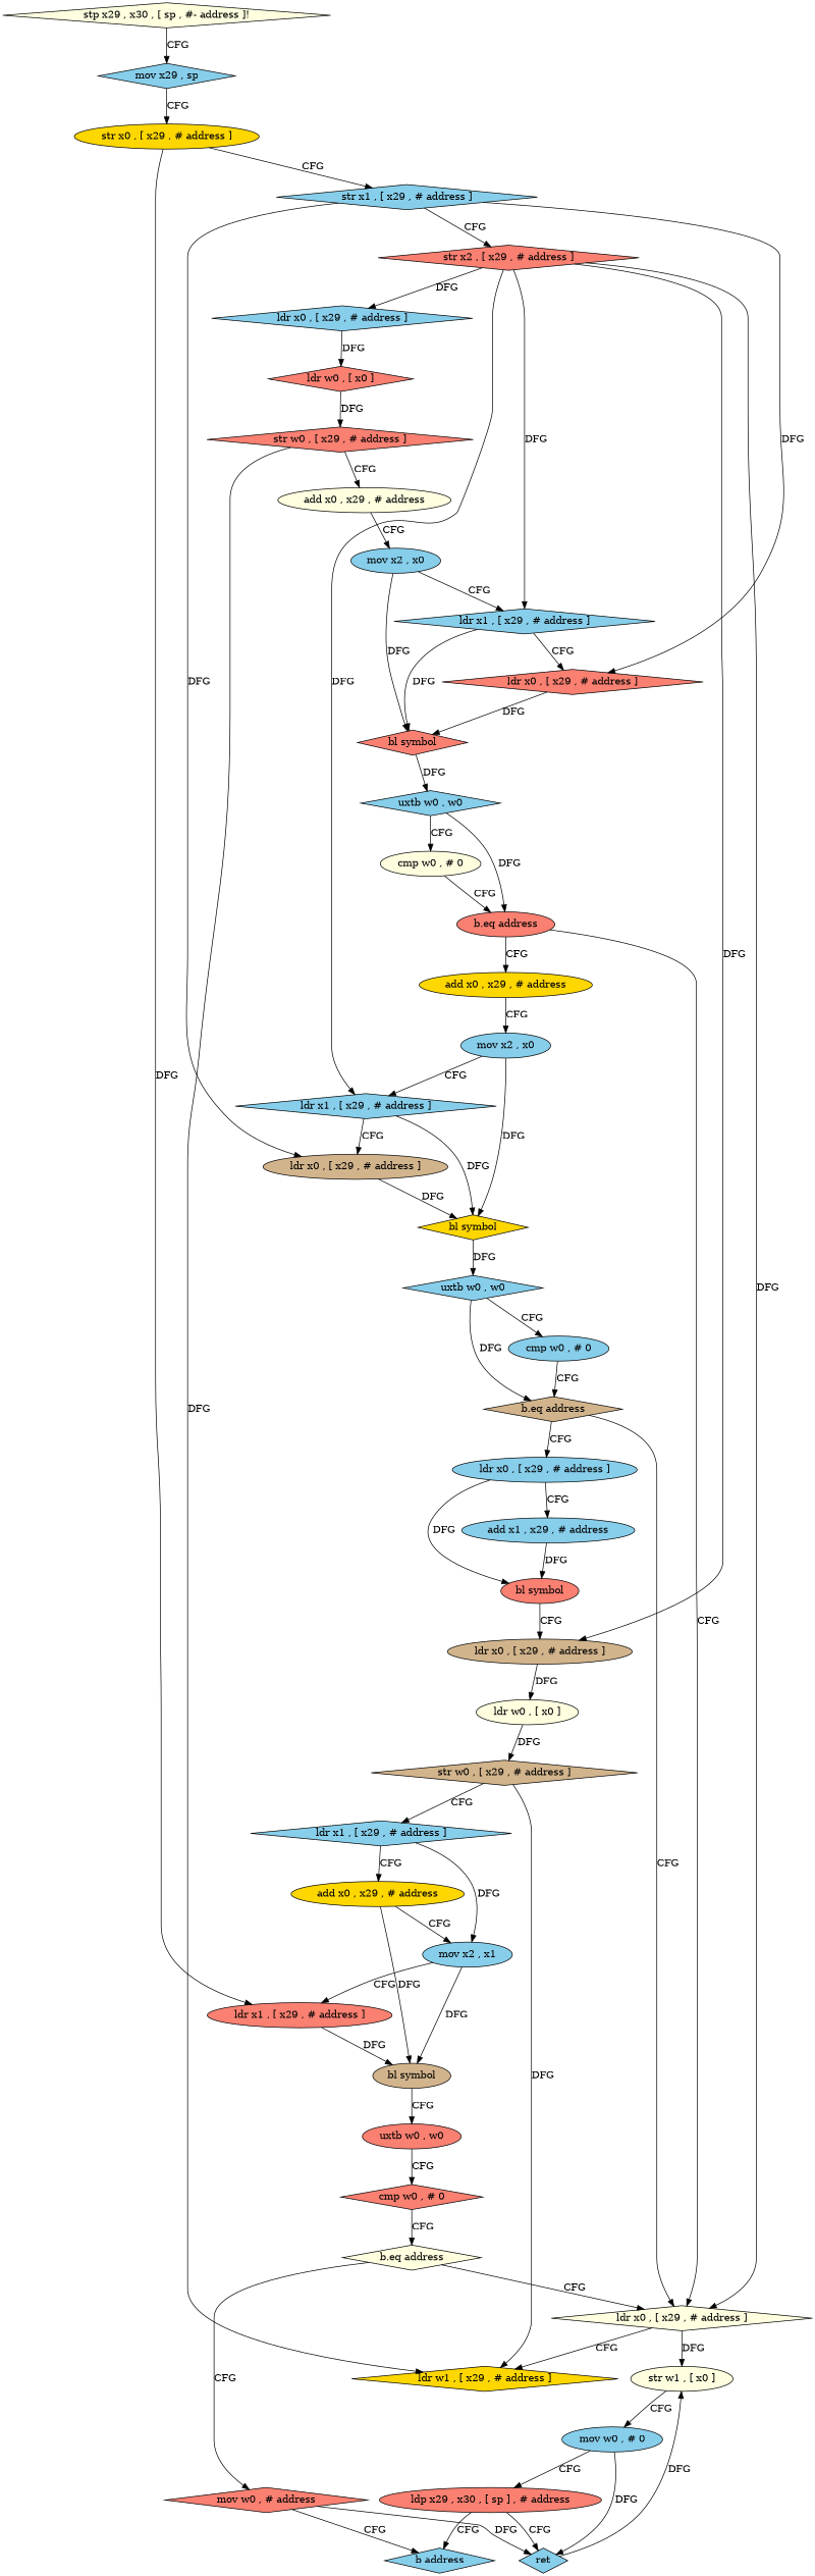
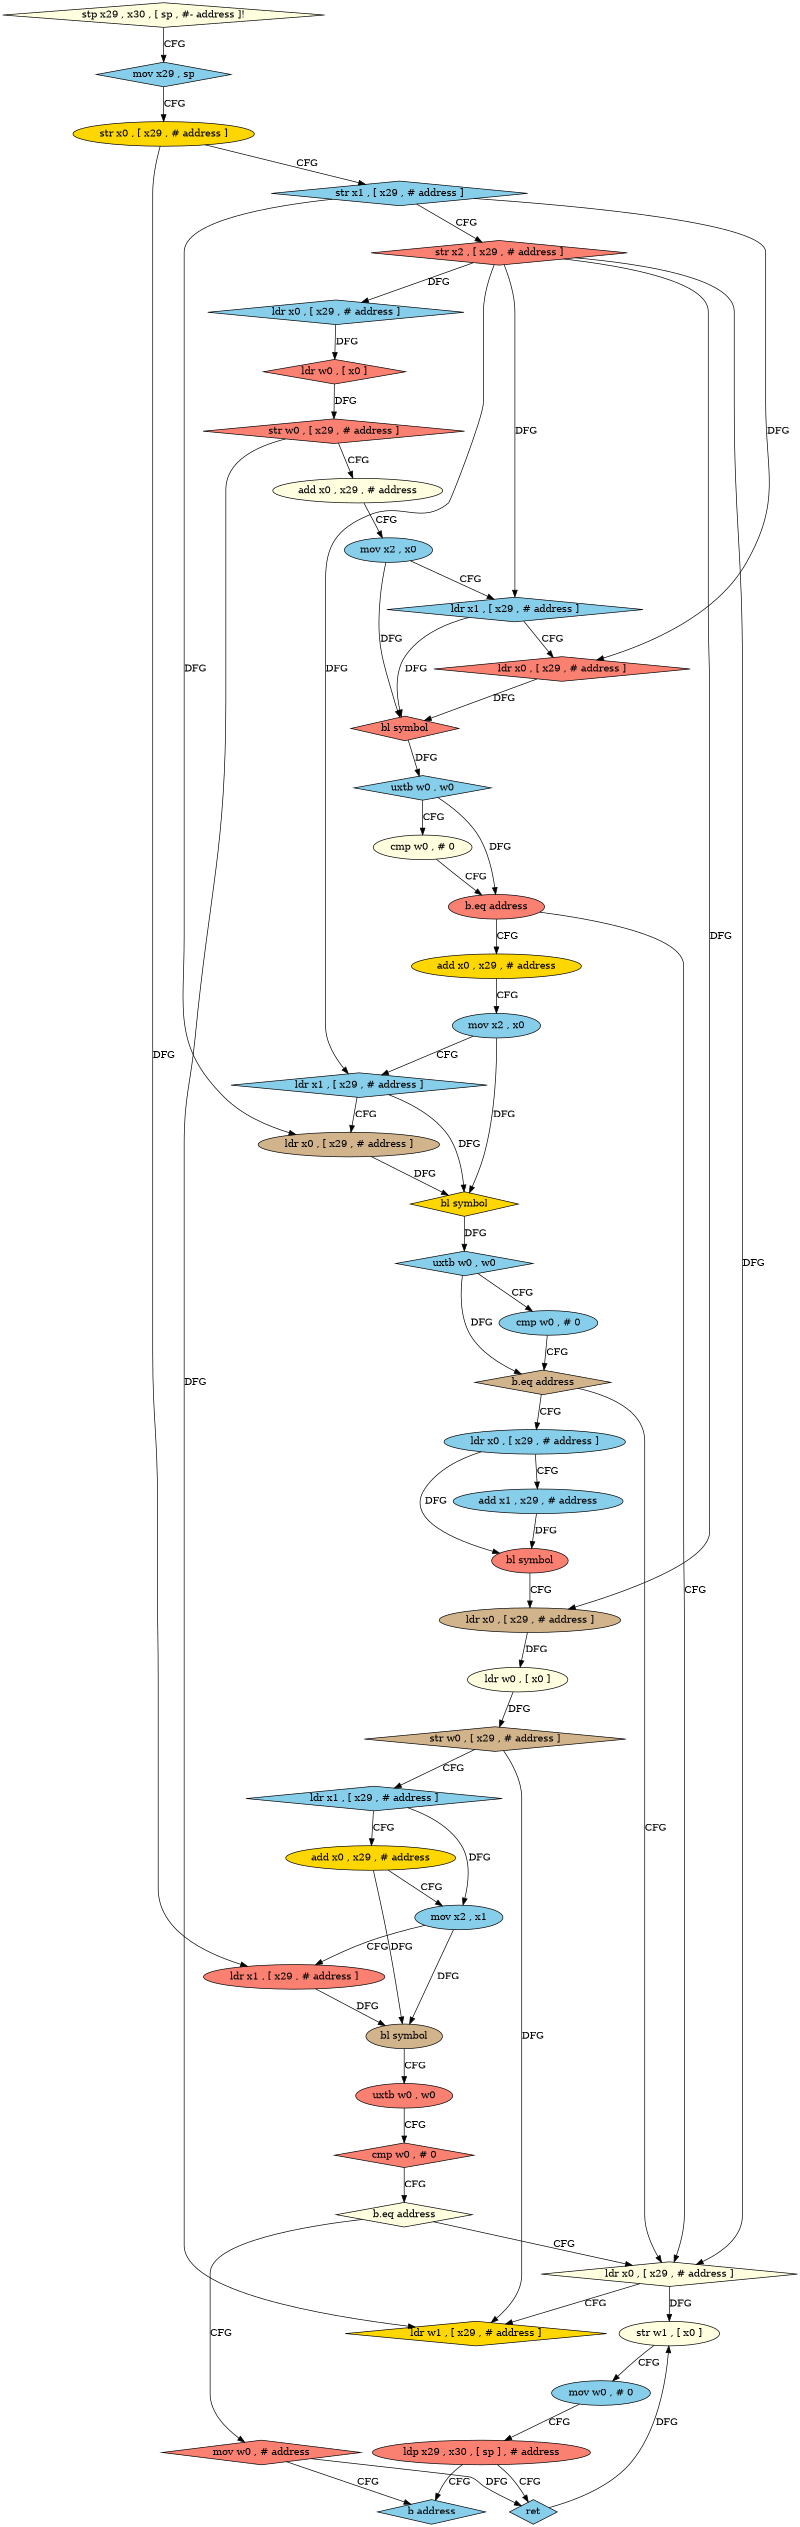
  digraph {
    node [fillcolor=skyblue shape=diamond style=filled]
    n1 [fillcolor=lightyellow label="stp x29 , x30 , [ sp , #- address ]!"]
    n2 [label="mov x29 , sp"]
    n3 [fillcolor=gold label="str x0 , [ x29 , # address ]" shape=ellipse]
    n4 [label="str x1 , [ x29 , # address ]"]
    n5 [fillcolor=salmon label="ldr x1 , [ x29 , # address ]" shape=ellipse]
    n6 [fillcolor=salmon label="str x2 , [ x29 , # address ]"]
    n7 [fillcolor=salmon label="ldr x0 , [ x29 , # address ]"]
    n8 [fillcolor=tan label="ldr x0 , [ x29 , # address ]" shape=ellipse]
    n9 [fillcolor=tan label="bl symbol" shape=ellipse]
    n10 [label="ldr x0 , [ x29 , # address ]"]
    n11 [label="ldr x1 , [ x29 , # address ]"]
    n12 [fillcolor=lightyellow label="ldr x0 , [ x29 , # address ]"]
    n13 [label="ldr x1 , [ x29 , # address ]"]
    n14 [fillcolor=tan label="ldr x0 , [ x29 , # address ]" shape=ellipse]
    n15 [fillcolor=salmon label="bl symbol"]
    n16 [fillcolor=gold label="bl symbol"]
    n17 [fillcolor=salmon label="ldr w0 , [ x0 ]"]
    n18 [fillcolor=gold label="ldr w1 , [ x29 , # address ]"]
    n19 [fillcolor=lightyellow label="str w1 , [ x0 ]" shape=ellipse]
    n20 [fillcolor=lightyellow label="ldr w0 , [ x0 ]" shape=ellipse]
    n21 [fillcolor=salmon label="str w0 , [ x29 , # address ]"]
    n22 [fillcolor=lightyellow label="add x0 , x29 , # address" shape=ellipse]
    n23 [label="mov x2 , x0" shape=ellipse]
    n24 [label="uxtb w0 , w0"]
    n25 [fillcolor=lightyellow label="cmp w0 , # 0" shape=ellipse]
    n26 [fillcolor=salmon label="b.eq address" shape=ellipse]
    n27 [fillcolor=gold label="add x0 , x29 , # address" shape=ellipse]
    n28 [label="mov x2 , x0" shape=ellipse]
    n29 [label="mov w0 , # 0" shape=ellipse]
    n30 [fillcolor=salmon label="ldp x29 , x30 , [ sp ] , # address" shape=ellipse]
    n31 [label=ret]
    n32 [label="b address"]
    n33 [label="uxtb w0 , w0"]
    n34 [label="cmp w0 , # 0" shape=ellipse]
    n35 [fillcolor=tan label="b.eq address"]
    n36 [label="ldr x0 , [ x29 , # address ]" shape=ellipse]
    n37 [label="add x1 , x29 , # address" shape=ellipse]
    n38 [fillcolor=salmon label="bl symbol" shape=ellipse]
    n39 [fillcolor=tan label="str w0 , [ x29 , # address ]"]
    n40 [label="ldr x1 , [ x29 , # address ]"]
    n41 [fillcolor=gold label="add x0 , x29 , # address" shape=ellipse]
    n42 [label="mov x2 , x1" shape=ellipse]
    n43 [fillcolor=salmon label="uxtb w0 , w0" shape=ellipse]
    n44 [fillcolor=salmon label="cmp w0 , # 0"]
    n45 [fillcolor=lightyellow label="b.eq address"]
    n46 [fillcolor=salmon label="mov w0 , # address"]
    n1 -> n2 [label=CFG]
    n2 -> n3 [label=CFG]
    n3 -> n4 [label=CFG]
    n3 -> n5 [label=DFG]
    n4 -> n6 [label=CFG]
    n4 -> n7 [label=DFG]
    n4 -> n8 [label=DFG]
    n5 -> n9 [label=DFG]
    n6 -> n10 [label=DFG]
    n6 -> n11 [label=DFG]
    n6 -> n12 [label=DFG]
    n6 -> n13 [label=DFG]
    n6 -> n14 [label=DFG]
    n7 -> n15 [label=DFG]
    n8 -> n16 [label=DFG]
    n9 -> n43 [label=CFG]
    n10 -> n17 [label=DFG]
    n11 -> n7 [label=CFG]
    n11 -> n15 [label=DFG]
    n12 -> n18 [label=CFG]
    n12 -> n19 [label=DFG]
    n13 -> n8 [label=CFG]
    n13 -> n16 [label=DFG]
    n14 -> n20 [label=DFG]
    n15 -> n24 [label=DFG]
    n16 -> n33 [label=DFG]
    n17 -> n21 [label=DFG]
    n19 -> n29 [label=CFG]
    n20 -> n39 [label=DFG]
    n21 -> n18 [label=DFG]
    n21 -> n22 [label=CFG]
    n22 -> n23 [label=CFG]
    n23 -> n11 [label=CFG]
    n23 -> n15 [label=DFG]
    n24 -> n25 [label=CFG]
    n24 -> n26 [label=DFG]
    n25 -> n26 [label=CFG]
    n26 -> n12 [label=CFG]
    n26 -> n27 [label=CFG]
    n27 -> n28 [label=CFG]
    n28 -> n13 [label=CFG]
    n28 -> n16 [label=DFG]
    n29 -> n30 [label=CFG]
-   n29 -> n31 [label=DFG]
    n30 -> n31 [label=CFG]
    n30 -> n32 [label=CFG]
    n31 -> n19 [label=DFG]
    n33 -> n34 [label=CFG]
    n33 -> n35 [label=DFG]
    n34 -> n35 [label=CFG]
    n35 -> n12 [label=CFG]
    n35 -> n36 [label=CFG]
    n36 -> n37 [label=CFG]
    n36 -> n38 [label=DFG]
    n37 -> n38 [label=DFG]
    n38 -> n14 [label=CFG]
    n39 -> n18 [label=DFG]
    n39 -> n40 [label=CFG]
    n40 -> n41 [label=CFG]
    n40 -> n42 [label=DFG]
    n41 -> n9 [label=DFG]
    n41 -> n42 [label=CFG]
    n42 -> n5 [label=CFG]
    n42 -> n9 [label=DFG]
    n43 -> n44 [label=CFG]
    n44 -> n45 [label=CFG]
    n45 -> n12 [label=CFG]
    n45 -> n46 [label=CFG]
    n46 -> n31 [label=DFG]
    n46 -> n32 [label=CFG]
  }
